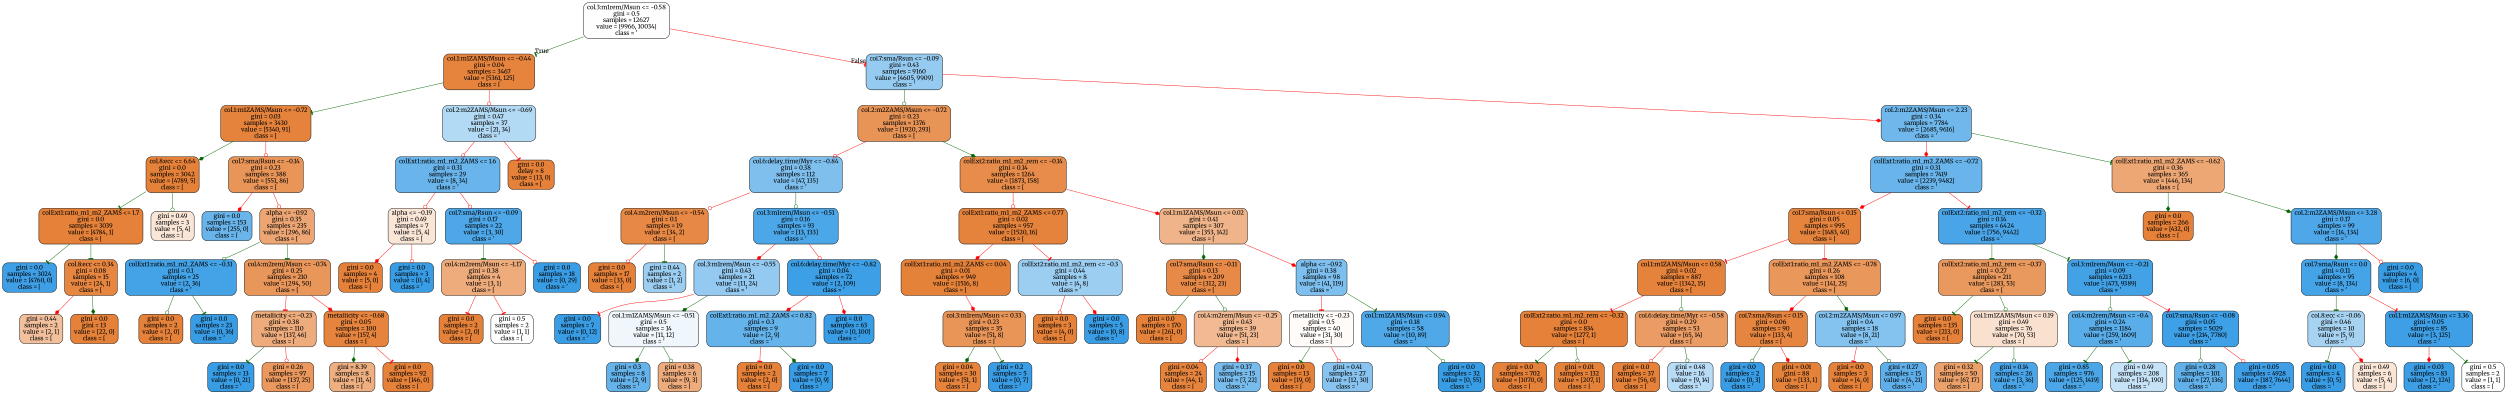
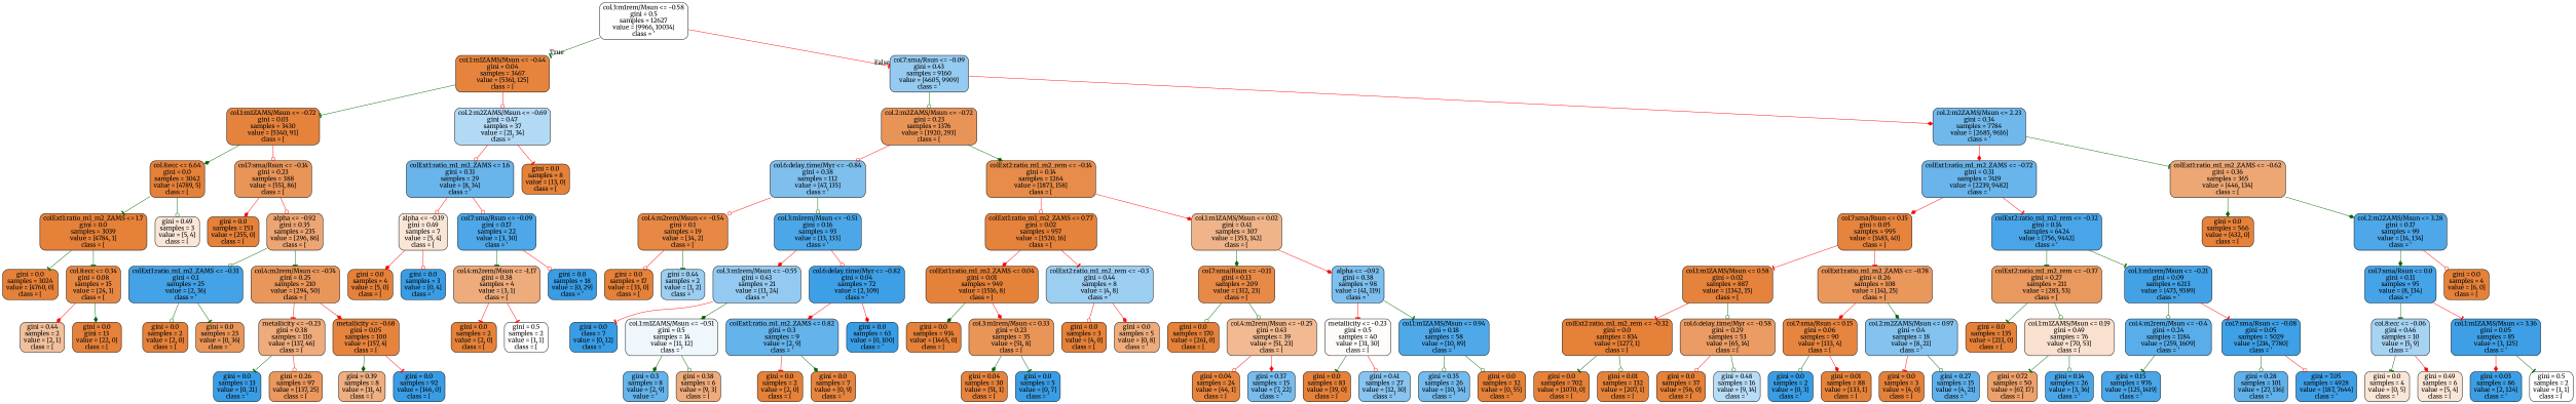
  digraph {
    fontname=Merriweather
    node [color=black fillcolor="#e58139" fontname=Merriweather shape=box style="filled, rounded"]
    edge [arrowhead=tee color=darkgreen fontname=Merriweather]
    n1 [fillcolor="#fefeff" label="col.3:m1rem/Msun <= -0.58\ngini = 0.5\nsamples = 12627\nvalue = [9966, 10034]\nclass = '"]
    n2 [fillcolor="#e6843e" label="col.1:m1ZAMS/Msun <= -0.44\ngini = 0.04\nsamples = 3467\nvalue = [5361, 125]\nclass = ["]
    n3 [fillcolor="#95cbf1" label="col.7:sma/Rsun <= -0.09\ngini = 0.43\nsamples = 9160\nvalue = [4605, 9909]\nclass = '"]
    n4 [fillcolor="#e5833c" label="col.1:m1ZAMS/Msun <= -0.72\ngini = 0.03\nsamples = 3430\nvalue = [5340, 91]\nclass = ["]
    n5 [fillcolor="#b3daf5" label="col.2:m2ZAMS/Msun <= -0.69\ngini = 0.47\nsamples = 37\nvalue = [21, 34]\nclass = '"]
    n6 [fillcolor="#e99457" label="col.2:m2ZAMS/Msun <= -0.72\ngini = 0.23\nsamples = 1376\nvalue = [1920, 293]\nclass = ["]
    n7 [fillcolor="#70b8ec" label="col.2:m2ZAMS/Msun <= 2.23\ngini = 0.34\nsamples = 7784\nvalue = [2685, 9616]\nclass = '"]
    n8 [label="col.8:ecc <= 6.64\ngini = 0.0\nsamples = 3042\nvalue = [4789, 5]\nclass = ["]
    n9 [fillcolor="#e99558" label="col.7:sma/Rsun <= -0.14\ngini = 0.23\nsamples = 388\nvalue = [551, 86]\nclass = ["]
    n10 [fillcolor="#68b4eb" label="colExt1:ratio_m1_m2_ZAMS <= 1.6\ngini = 0.31\nsamples = 29\nvalue = [8, 34]\nclass = '"]
-   n11 [label="gini = 0.0\ndelay = 8\nvalue = [13, 0]\nclass = ["]
+   n11 [label="gini = 0.0\nsamples = 8\nvalue = [13, 0]\nclass = ["]
    n12 [label="colExt1:ratio_m1_m2_ZAMS <= 1.7\ngini = 0.0\nsamples = 3039\nvalue = [4784, 1]\nclass = ["]
    n13 [fillcolor="#fae6d7" label="gini = 0.49\nsamples = 3\nvalue = [5, 4]\nclass = ["]
-   n14 [fillcolor="#68b4eb" label="gini = 0.0\nsamples = 153\nvalue = [255, 0]\nclass = ["]
+   n14 [label="gini = 0.0\nsamples = 153\nvalue = [255, 0]\nclass = ["]
    n15 [fillcolor="#eda673" label="alpha <= -0.92\ngini = 0.35\nsamples = 235\nvalue = [296, 86]\nclass = ["]
-   n16 [fillcolor="#3e9fe6" label="gini = 0.0\nsamples = 3024\nvalue = [4760, 0]\nclass = ["]
+   n16 [label="gini = 0.0\nsamples = 3024\nvalue = [4760, 0]\nclass = ["]
    n17 [fillcolor="#e68641" label="col.8:ecc <= 0.34\ngini = 0.08\nsamples = 15\nvalue = [24, 1]\nclass = ["]
    n18 [fillcolor="#f2c09c" label="gini = 0.44\nsamples = 2\nvalue = [2, 1]\nclass = ["]
    n19 [label="gini = 0.0\ngini = 13\nvalue = [22, 0]\nclass = ["]
    n20 [fillcolor="#44a2e6" label="colExt1:ratio_m1_m2_ZAMS <= -0.31\ngini = 0.1\nsamples = 25\nvalue = [2, 36]\nclass = '"]
    n21 [fillcolor="#e9965b" label="col.4:m2rem/Msun <= -0.74\ngini = 0.25\nsamples = 210\nvalue = [294, 50]\nclass = ["]
    n22 [label="gini = 0.0\nsamples = 2\nvalue = [2, 0]\nclass = ["]
-   n23 [fillcolor="#399de5" label="gini = 0.0\nsamples = 23\nvalue = [0, 36]\nclass = '"]
+   n23 [fillcolor="#e99558" label="gini = 0.0\nsamples = 23\nvalue = [0, 36]\nclass = '"]
    n24 [fillcolor="#eeab7b" label="metallicity <= -0.23\ngini = 0.38\nsamples = 110\nvalue = [137, 46]\nclass = ["]
    n25 [fillcolor="#e6843e" label="metallicity <= -0.68\ngini = 0.05\nsamples = 100\nvalue = [157, 4]\nclass = ["]
    n26 [fillcolor="#399de5" label="gini = 0.0\nsamples = 13\nvalue = [0, 21]\nclass = '"]
    n27 [fillcolor="#ea985d" label="gini = 0.26\nsamples = 97\nvalue = [137, 25]\nclass = ["]
-   n28 [fillcolor="#eeaf81" label="gini = 8.39\nsamples = 8\nvalue = [11, 4]\nclass = ["]
-   n29 [label="gini = 0.0\nsamples = 92\nvalue = [146, 0]\nclass = ["]
+   n28 [fillcolor="#eeaf81" label="gini = 0.39\nsamples = 8\nvalue = [11, 4]\nclass = ["]
+   n29 [fillcolor="#399de5" label="gini = 0.0\nsamples = 92\nvalue = [146, 0]\nclass = ["]
    n30 [fillcolor="#fae6d7" label="alpha <= -0.19\ngini = 0.49\nsamples = 7\nvalue = [5, 4]\nclass = ["]
    n31 [fillcolor="#4da7e8" label="col.7:sma/Rsun <= -0.09\ngini = 0.17\nsamples = 22\nvalue = [3, 30]\nclass = '"]
    n32 [label="gini = 0.0\nsamples = 4\nvalue = [5, 0]\nclass = ["]
    n33 [fillcolor="#399de5" label="gini = 0.0\nsamples = 3\nvalue = [0, 4]\nclass = '"]
    n34 [fillcolor="#eeab7b" label="col.4:m2rem/Msun <= -1.17\ngini = 0.38\nsamples = 4\nvalue = [3, 1]\nclass = ["]
    n35 [fillcolor="#399de5" label="gini = 0.0\nsamples = 18\nvalue = [0, 29]\nclass = '"]
    n36 [label="gini = 0.0\nsamples = 2\nvalue = [2, 0]\nclass = ["]
    n37 [fillcolor="#ffffff" label="gini = 0.5\nsamples = 2\nvalue = [1, 1]\nclass = ["]
    n38 [fillcolor="#7ebfee" label="col.6:delay_time/Myr <= -0.84\ngini = 0.38\nsamples = 112\nvalue = [47, 135]\nclass = '"]
    n39 [fillcolor="#e78c4a" label="colExt2:ratio_m1_m2_rem <= -0.14\ngini = 0.14\nsamples = 1264\nvalue = [1873, 158]\nclass = ["]
    n40 [fillcolor="#68b4eb" label="colExt1:ratio_m1_m2_ZAMS <= -0.72\ngini = 0.31\nsamples = 7419\nvalue = [2239, 9482]\nclass = '"]
    n41 [fillcolor="#eda774" label="colExt1:ratio_m1_m2_ZAMS <= -0.62\ngini = 0.36\nsamples = 365\nvalue = [446, 134]\nclass = ["]
    n42 [fillcolor="#e78845" label="col.4:m2rem/Msun <= -0.54\ngini = 0.1\nsamples = 19\nvalue = [34, 2]\nclass = ["]
    n43 [fillcolor="#4ca7e8" label="col.3:m1rem/Msun <= -0.51\ngini = 0.16\nsamples = 93\nvalue = [13, 133]\nclass = '"]
    n44 [fillcolor="#e5823b" label="colExt1:ratio_m1_m2_ZAMS <= 0.77\ngini = 0.02\nsamples = 957\nvalue = [1520, 16]\nclass = ["]
    n45 [fillcolor="#efb489" label="col.1:m1ZAMS/Msun <= 0.02\ngini = 0.41\nsamples = 307\nvalue = [353, 142]\nclass = ["]
    n46 [label="gini = 0.0\nsamples = 17\nvalue = [33, 0]\nclass = ["]
    n47 [fillcolor="#9ccef2" label="gini = 0.44\nsamples = 2\nvalue = [1, 2]\nclass = '"]
    n48 [fillcolor="#94caf1" label="col.3:m1rem/Msun <= -0.55\ngini = 0.43\nsamples = 21\nvalue = [11, 24]\nclass = '"]
    n49 [fillcolor="#3d9fe5" label="col.6:delay_time/Myr <= -0.82\ngini = 0.04\nsamples = 72\nvalue = [2, 109]\nclass = '"]
-   n50 [fillcolor="#399de5" label="gini = 0.0\nsamples = 7\nvalue = [0, 12]\nclass = '"]
+   n50 [fillcolor="#399de5" label="gini = 0.0\nclass = 7\nvalue = [0, 12]\nclass = '"]
    n51 [fillcolor="#eff7fd" label="col.1:m1ZAMS/Msun <= -0.51\ngini = 0.5\nsamples = 14\nvalue = [11, 12]\nclass = '"]
    n52 [fillcolor="#65b3eb" label="colExt1:ratio_m1_m2_ZAMS <= 0.82\ngini = 0.3\nsamples = 9\nvalue = [2, 9]\nclass = '"]
    n53 [fillcolor="#399de5" label="gini = 0.0\nsamples = 63\nvalue = [0, 100]\nclass = '"]
-   n54 [fillcolor="#65b3eb" label="gini = 0.3\nsamples = 8\nvalue = [2, 9]\nclass = '"]
+   n54 [fillcolor="#65b3eb" label="gini = 0.3\nsamples = 8\nvalue = [2, 9]\nvalue = '"]
    n55 [fillcolor="#eeab7b" label="gini = 0.38\nsamples = 6\nvalue = [9, 3]\nclass = ["]
    n56 [label="gini = 0.0\nsamples = 2\nvalue = [2, 0]\nclass = ["]
-   n57 [fillcolor="#399de5" label="gini = 0.0\nsamples = 7\nvalue = [0, 9]\nclass = '"]
+   n57 [fillcolor="#e6843e" label="gini = 0.0\nsamples = 7\nvalue = [0, 9]\nclass = '"]
    n58 [fillcolor="#e5823a" label="colExt1:ratio_m1_m2_ZAMS <= 0.04\ngini = 0.01\nsamples = 949\nvalue = [1516, 8]\nclass = ["]
    n59 [fillcolor="#9ccef2" label="colExt2:ratio_m1_m2_rem <= -0.3\ngini = 0.44\nsamples = 8\nvalue = [4, 8]\nclass = '"]
    n60 [fillcolor="#e78a48" label="col.7:sma/Rsun <= -0.11\ngini = 0.13\nsamples = 209\nvalue = [312, 23]\nclass = ["]
    n61 [fillcolor="#7dbfee" label="alpha <= -0.92\ngini = 0.38\nsamples = 98\nvalue = [41, 119]\nclass = '"]
+   n62 [label="gini = 0.0\nsamples = 914\nvalue = [1465, 0]\nclass = ["]
    n63 [fillcolor="#e99558" label="col.3:m1rem/Msun <= 0.33\ngini = 0.23\nsamples = 35\nvalue = [51, 8]\nclass = ["]
    n64 [label="gini = 0.0\nsamples = 3\nvalue = [4, 0]\nclass = ["]
-   n65 [fillcolor="#399de5" label="gini = 0.0\nsamples = 5\nvalue = [0, 8]\nclass = '"]
+   n65 [fillcolor="#eeab7b" label="gini = 0.0\nsamples = 5\nvalue = [0, 8]\nclass = '"]
    n66 [fillcolor="#e6833d" label="gini = 0.04\nsamples = 30\nvalue = [51, 1]\nclass = ["]
-   n67 [fillcolor="#399de5" label="gini = 0.2\nsamples = 5\nvalue = [0, 7]\nclass = '"]
+   n67 [fillcolor="#399de5" label="gini = 0.0\nsamples = 5\nvalue = [0, 7]\nclass = '"]
    n68 [label="gini = 0.0\nsamples = 170\nvalue = [261, 0]\nclass = ["]
    n69 [fillcolor="#f1ba92" label="col.4:m2rem/Msun <= -0.25\ngini = 0.43\nsamples = 39\nvalue = [51, 23]\nclass = ["]
    n70 [fillcolor="#fefbf9" label="metallicity <= -0.23\ngini = 0.5\nsamples = 40\nvalue = [31, 30]\nclass = ["]
    n71 [fillcolor="#4fa8e8" label="col.1:m1ZAMS/Msun <= 0.94\ngini = 0.18\nsamples = 58\nvalue = [10, 89]\nclass = '"]
    n72 [fillcolor="#e6843d" label="gini = 0.04\nsamples = 24\nvalue = [44, 1]\nclass = ["]
    n73 [fillcolor="#78bced" label="gini = 0.37\nsamples = 15\nvalue = [7, 22]\nclass = '"]
-   n74 [label="gini = 0.0\nsamples = 13\nvalue = [19, 0]\nclass = ["]
+   n74 [label="gini = 0.0\nsamples = 83\nvalue = [19, 0]\nclass = ["]
    n75 [fillcolor="#88c4ef" label="gini = 0.41\nsamples = 27\nvalue = [12, 30]\nclass = '"]
-   n77 [fillcolor="#399de5" label="gini = 0.0\nsamples = 32\nvalue = [0, 55]\nclass = '"]
+   n76 [fillcolor="#73baed" label="gini = 0.35\nsamples = 26\nvalue = [10, 34]\nclass = '"]
+   n77 [label="gini = 0.0\nsamples = 32\nvalue = [0, 55]\nclass = '"]
    n78 [fillcolor="#e6843e" label="col.7:sma/Rsun <= 0.15\ngini = 0.05\nsamples = 995\nvalue = [1483, 40]\nclass = ["]
    n79 [fillcolor="#49a5e7" label="colExt2:ratio_m1_m2_rem <= -0.32\ngini = 0.14\nsamples = 6424\nvalue = [756, 9442]\nclass = '"]
-   n80 [label="gini = 0.0\nsamples = 266\nvalue = [432, 0]\nclass = ["]
+   n80 [label="gini = 0.0\nsamples = 566\nvalue = [432, 0]\nclass = ["]
    n81 [fillcolor="#4ea7e8" label="col.2:m2ZAMS/Msun <= 3.28\ngini = 0.17\nsamples = 99\nvalue = [14, 134]\nclass = '"]
    n82 [fillcolor="#e5823b" label="col.1:m1ZAMS/Msun <= 0.58\ngini = 0.02\nsamples = 887\nvalue = [1342, 15]\nclass = ["]
    n83 [fillcolor="#ea975c" label="colExt1:ratio_m1_m2_ZAMS <= -0.78\ngini = 0.26\nsamples = 108\nvalue = [141, 25]\nclass = ["]
    n84 [fillcolor="#ea995e" label="colExt2:ratio_m1_m2_rem <= -0.37\ngini = 0.27\nsamples = 211\nvalue = [283, 53]\nclass = ["]
    n85 [fillcolor="#43a2e6" label="col.3:m1rem/Msun <= -0.21\ngini = 0.09\nsamples = 6213\nvalue = [473, 9389]\nclass = '"]
    n86 [label="colExt2:ratio_m1_m2_rem <= -0.32\ngini = 0.0\nsamples = 834\nvalue = [1277, 1]\nclass = ["]
    n87 [fillcolor="#eb9c64" label="col.6:delay_time/Myr <= -0.58\ngini = 0.29\nsamples = 53\nvalue = [65, 14]\nclass = ["]
    n88 [fillcolor="#e6853f" label="col.7:sma/Rsun <= 0.15\ngini = 0.06\nsamples = 90\nvalue = [133, 4]\nclass = ["]
    n89 [fillcolor="#84c2ef" label="col.2:m2ZAMS/Msun <= 0.97\ngini = 0.4\nsamples = 18\nvalue = [8, 21]\nclass = '"]
    n90 [label="gini = 0.0\nsamples = 702\nvalue = [1070, 0]\nclass = ["]
    n91 [fillcolor="#e5823a" label="gini = 0.01\nsamples = 132\nvalue = [207, 1]\nclass = ["]
    n92 [label="gini = 0.0\nsamples = 37\nvalue = [56, 0]\nclass = ["]
-   n93 [fillcolor="#b8dcf6" label="gini = 0.48\nvalue = 16\nvalue = [9, 14]\nclass = '"]
+   n93 [fillcolor="#b8dcf6" label="gini = 0.48\nsamples = 16\nvalue = [9, 14]\nclass = '"]
    n94 [fillcolor="#399de5" label="gini = 0.0\nsamples = 2\nvalue = [0, 3]\nclass = '"]
-   n95 [fillcolor="#e5823a" label="gini = 0.01\ngini = 88\nvalue = [133, 1]\nclass = ["]
+   n95 [fillcolor="#e5823a" label="gini = 0.01\nsamples = 88\nvalue = [133, 1]\nclass = ["]
    n96 [label="gini = 0.0\nsamples = 3\nvalue = [4, 0]\nclass = ["]
    n97 [fillcolor="#5fb0ea" label="gini = 0.27\nsamples = 15\nvalue = [4, 21]\nclass = '"]
    n98 [label="gini = 0.0\nsamples = 135\nvalue = [213, 0]\nclass = ["]
    n99 [fillcolor="#f9e0cf" label="col.1:m1ZAMS/Msun <= 0.19\ngini = 0.49\nsamples = 76\nvalue = [70, 53]\nclass = ["]
    n100 [fillcolor="#59ade9" label="col.4:m2rem/Msun <= -0.4\ngini = 0.24\nsamples = 1184\nvalue = [259, 1609]\nclass = '"]
    n101 [fillcolor="#3ea0e6" label="col.7:sma/Rsun <= -0.08\ngini = 0.05\nsamples = 5029\nvalue = [214, 7780]\nclass = '"]
-   n102 [fillcolor="#eca16b" label="gini = 0.32\nsamples = 50\nvalue = [67, 17]\nclass = ["]
+   n102 [fillcolor="#eca16b" label="gini = 0.72\nsamples = 50\nvalue = [67, 17]\nclass = ["]
    n103 [fillcolor="#49a5e7" label="gini = 0.14\nsamples = 26\nvalue = [3, 36]\nclass = '"]
-   n104 [fillcolor="#4aa6e7" label="gini = 0.85\nsamples = 976\nvalue = [125, 1419]\nclass = '"]
-   n105 [fillcolor="#c5e2f7" label="gini = 0.49\nsamples = 208\nvalue = [134, 190]\nclass = '"]
+   n104 [fillcolor="#4aa6e7" label="gini = 0.15\nsamples = 976\nvalue = [125, 1419]\nclass = '"]
    n106 [fillcolor="#60b0ea" label="gini = 0.28\nsamples = 101\nvalue = [27, 136]\nclass = '"]
-   n107 [fillcolor="#3e9fe6" label="gini = 0.05\nsamples = 4928\nvalue = [187, 7644]\nclass = '"]
+   n107 [fillcolor="#3e9fe6" label="gini = 7.05\nsamples = 4928\nvalue = [187, 7644]\nclass = '"]
    n108 [fillcolor="#45a3e7" label="col.7:sma/Rsun <= 0.0\ngini = 0.11\nsamples = 95\nvalue = [8, 134]\nclass = '"]
-   n109 [fillcolor="#399de5" label="gini = 0.0\nsamples = 4\nvalue = [6, 0]\nclass = ["]
+   n109 [label="gini = 0.0\nsamples = 4\nvalue = [6, 0]\nclass = ["]
    n110 [fillcolor="#a7d3f3" label="col.8:ecc <= -0.06\ngini = 0.46\nsamples = 10\nvalue = [5, 9]\nclass = '"]
    n111 [fillcolor="#3e9fe6" label="col.1:m1ZAMS/Msun <= 3.36\ngini = 0.05\nsamples = 85\nvalue = [3, 125]\nclass = '"]
-   n112 [fillcolor="#399de5" label="gini = 0.0\nsamples = 4\nvalue = [0, 5]\nclass = '"]
+   n112 [fillcolor="#fae6d7" label="gini = 0.0\nsamples = 4\nvalue = [0, 5]\nclass = '"]
    n113 [fillcolor="#fae6d7" label="gini = 0.49\nsamples = 6\nvalue = [5, 4]\nclass = ["]
-   n114 [fillcolor="#3c9fe5" label="gini = 0.03\nsamples = 83\nvalue = [2, 124]\nclass = '"]
+   n114 [fillcolor="#3c9fe5" label="gini = 0.03\nsamples = 86\nvalue = [2, 124]\nclass = '"]
    n115 [fillcolor="#ffffff" label="gini = 0.5\nsamples = 2\nvalue = [1, 1]\nclass = ["]
    n1 -> n2 [headlabel=True labelangle=45 labeldistance=2.5]
    n1 -> n3 [color=red headlabel=False labelangle=-45 labeldistance=2.5]
    n2 -> n4
    n2 -> n5 [arrowhead=odot color=red]
    n3 -> n6 [arrowhead=odot]
    n3 -> n7 [arrowhead=diamond color=red]
    n4 -> n8 [arrowhead=diamond]
    n4 -> n9 [arrowhead=odot color=red]
    n5 -> n10 [arrowhead=odot color=red]
    n5 -> n11 [color=red]
    n6 -> n38 [arrowhead=odot color=red]
    n6 -> n39 [arrowhead=diamond]
    n7 -> n40 [arrowhead=diamond color=red]
    n7 -> n41
    n8 -> n12
    n8 -> n13 [arrowhead=odot]
    n9 -> n14 [arrowhead=diamond color=red]
    n9 -> n15 [arrowhead=odot color=red]
    n10 -> n30 [arrowhead=odot color=red]
    n10 -> n31 [arrowhead=odot color=red]
    n12 -> n16
    n12 -> n17
    n15 -> n20 [arrowhead=odot]
    n15 -> n21
    n17 -> n18 [arrowhead=diamond color=red]
    n17 -> n19 [arrowhead=diamond]
    n20 -> n22 [arrowhead=odot]
    n20 -> n23
    n21 -> n24 [color=red]
    n21 -> n25 [arrowhead=diamond color=red]
    n24 -> n26
    n24 -> n27 [arrowhead=odot color=red]
    n25 -> n28 [arrowhead=diamond]
    n25 -> n29 [color=red]
    n30 -> n32 [arrowhead=diamond color=red]
    n30 -> n33 [arrowhead=odot color=red]
    n31 -> n34
    n31 -> n35 [arrowhead=odot color=red]
    n34 -> n36 [color=red]
    n34 -> n37 [color=red]
    n38 -> n42 [arrowhead=odot color=red]
    n38 -> n43 [arrowhead=odot]
    n39 -> n44 [arrowhead=odot color=red]
    n39 -> n45 [arrowhead=diamond color=red]
    n40 -> n78 [arrowhead=diamond color=red]
    n40 -> n79 [color=red]
    n41 -> n80 [arrowhead=diamond]
    n41 -> n81 [arrowhead=diamond]
    n42 -> n46 [arrowhead=odot color=red]
    n42 -> n47
    n43 -> n48 [arrowhead=diamond color=red]
    n43 -> n49 [arrowhead=odot color=red]
    n44 -> n58 [arrowhead=diamond color=red]
    n44 -> n59 [color=red]
    n45 -> n60 [arrowhead=diamond]
    n45 -> n61 [arrowhead=diamond color=red]
    n48 -> n50 [color=red]
    n48 -> n51 [arrowhead=diamond]
    n49 -> n52 [arrowhead=diamond color=red]
    n49 -> n53 [arrowhead=diamond color=red]
    n51 -> n54 [arrowhead=diamond]
    n51 -> n55 [arrowhead=odot]
    n52 -> n56 [color=red]
    n52 -> n57 [arrowhead=diamond]
+   n58 -> n62 [arrowhead=diamond]
    n58 -> n63 [arrowhead=diamond color=red]
    n59 -> n64 [arrowhead=odot color=red]
    n59 -> n65 [arrowhead=diamond color=red]
    n60 -> n68 [arrowhead=odot]
    n60 -> n69 [arrowhead=odot]
    n61 -> n70 [color=red]
    n61 -> n71
    n63 -> n66 [arrowhead=diamond]
    n63 -> n67
    n69 -> n72 [arrowhead=odot color=red]
    n69 -> n73 [arrowhead=diamond color=red]
    n70 -> n74
    n70 -> n75 [arrowhead=odot color=red]
+   n71 -> n76 [arrowhead=odot]
    n71 -> n77 [arrowhead=odot]
    n78 -> n82 [color=red]
    n78 -> n83 [color=red]
    n79 -> n84
    n79 -> n85
    n81 -> n108 [arrowhead=diamond]
    n81 -> n109 [arrowhead=odot color=red]
    n82 -> n86 [color=red]
    n82 -> n87 [arrowhead=odot]
    n83 -> n88 [arrowhead=diamond color=red]
    n83 -> n89 [arrowhead=diamond]
    n84 -> n98
    n84 -> n99 [arrowhead=odot]
    n85 -> n100 [arrowhead=odot]
    n85 -> n101 [color=red]
    n86 -> n90
    n86 -> n91 [arrowhead=odot]
    n87 -> n92 [arrowhead=odot color=red]
    n87 -> n93 [arrowhead=odot]
    n88 -> n94 [arrowhead=odot]
    n88 -> n95 [arrowhead=diamond color=red]
    n89 -> n96 [color=red]
    n89 -> n97 [arrowhead=odot]
    n99 -> n102
    n99 -> n103 [arrowhead=odot]
    n100 -> n104
-   n100 -> n105
    n101 -> n106 [arrowhead=odot]
    n101 -> n107 [arrowhead=odot color=red]
    n108 -> n110
    n108 -> n111 [color=red]
    n110 -> n112
    n110 -> n113 [arrowhead=diamond color=red]
    n111 -> n114 [arrowhead=diamond color=red]
    n111 -> n115
  }
